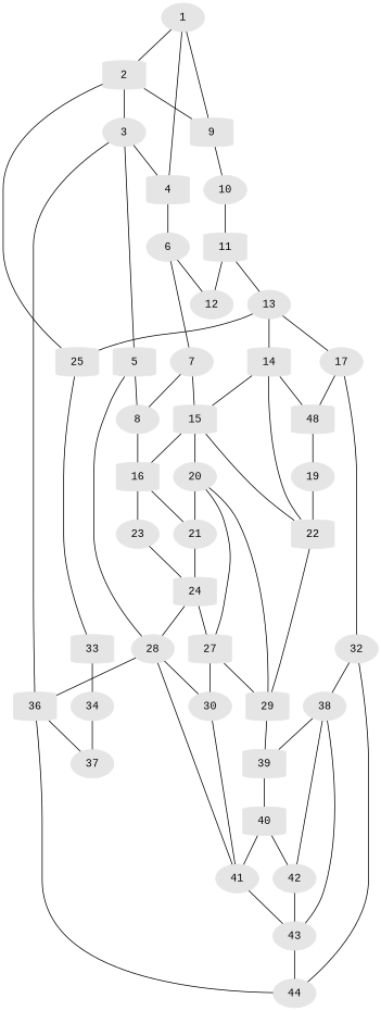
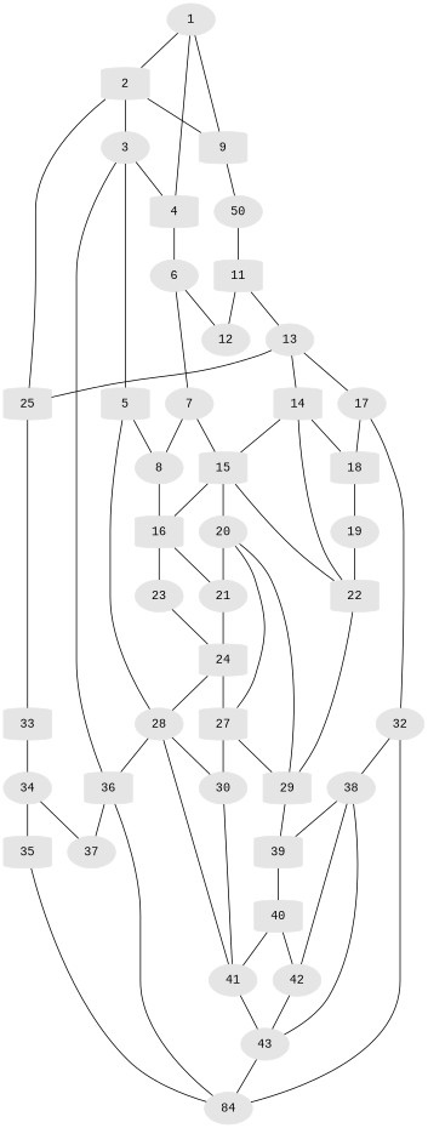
  graph {
    fontname="Liberation Mono"
    node [color=gray90 fontname="Liberation Mono" shape=ellipse style=filled]
    edge [fontname="Liberation Mono" weight=1.0]
    2 [shape=cylinder]
    1
    4 [shape=cylinder]
    9 [shape=cylinder]
    3
    25 [shape=cylinder]
    6
-   10
+   10 [label=50]
    5 [shape=cylinder]
    36 [shape=cylinder]
    33 [shape=cylinder]
    8
    28
-   44
+   44 [label=84]
    37
    7
    12
    16 [shape=cylinder]
    30
    41
    15 [shape=cylinder]
    22 [shape=cylinder]
    20
    21
    23
    11 [shape=cylinder]
    13
    14 [shape=cylinder]
    17
-   18 [shape=cylinder label=48]
+   18 [shape=cylinder]
    32
    19
    29 [shape=cylinder]
    27 [shape=cylinder]
    24 [shape=cylinder]
    38
    39 [shape=cylinder]
    34
    43
    40 [shape=cylinder]
+   35 [shape=cylinder]
    42
    2 -- 9
    2 -- 3
    2 -- 25
    1 -- 2
    1 -- 4
    1 -- 9 [weight=2.0]
    4 -- 6
    9 -- 10 [weight=2.0]
    3 -- 4
    3 -- 5
    3 -- 36
    25 -- 33
    6 -- 7
    6 -- 12
    10 -- 11 [weight=2.0]
    5 -- 8 [weight=2.0]
    5 -- 28
    36 -- 44
    36 -- 37
    33 -- 34 [weight=2.0]
    8 -- 16 [weight=2.0]
    28 -- 36
    28 -- 30
    28 -- 41
    7 -- 8 [weight=2.0]
    7 -- 15
    16 -- 21
    16 -- 23 [weight=2.0]
    30 -- 41
    41 -- 43
    15 -- 16
    15 -- 22
    15 -- 20 [weight=2.0]
    22 -- 29
    20 -- 21
    20 -- 29
    20 -- 27
    21 -- 24
    23 -- 24
    11 -- 12 [weight=2.0]
    11 -- 13 [weight=2.0]
    13 -- 25
    13 -- 14
    13 -- 17
    14 -- 15
    14 -- 22
    14 -- 18
    17 -- 18
    17 -- 32 [weight=2.0]
    18 -- 19 [weight=4.0]
    32 -- 44
    32 -- 38 [weight=2.0]
    19 -- 22
    29 -- 39
    27 -- 30 [weight=2.0]
    27 -- 29
    24 -- 28
    24 -- 27 [weight=2.0]
    38 -- 39
    38 -- 43
    38 -- 42 [weight=2.0]
    39 -- 40 [weight=2.0]
    34 -- 37 [weight=2.0]
+   34 -- 35 [weight=2.0]
    43 -- 44
    40 -- 41 [weight=2.0]
    40 -- 42 [weight=2.0]
+   35 -- 44
    42 -- 43
  }
